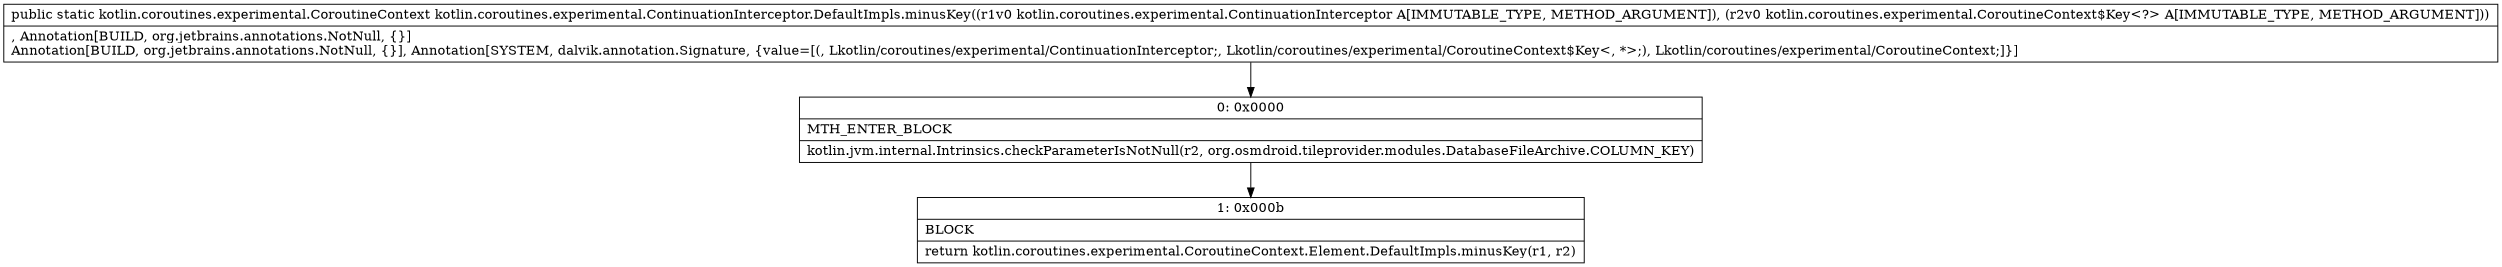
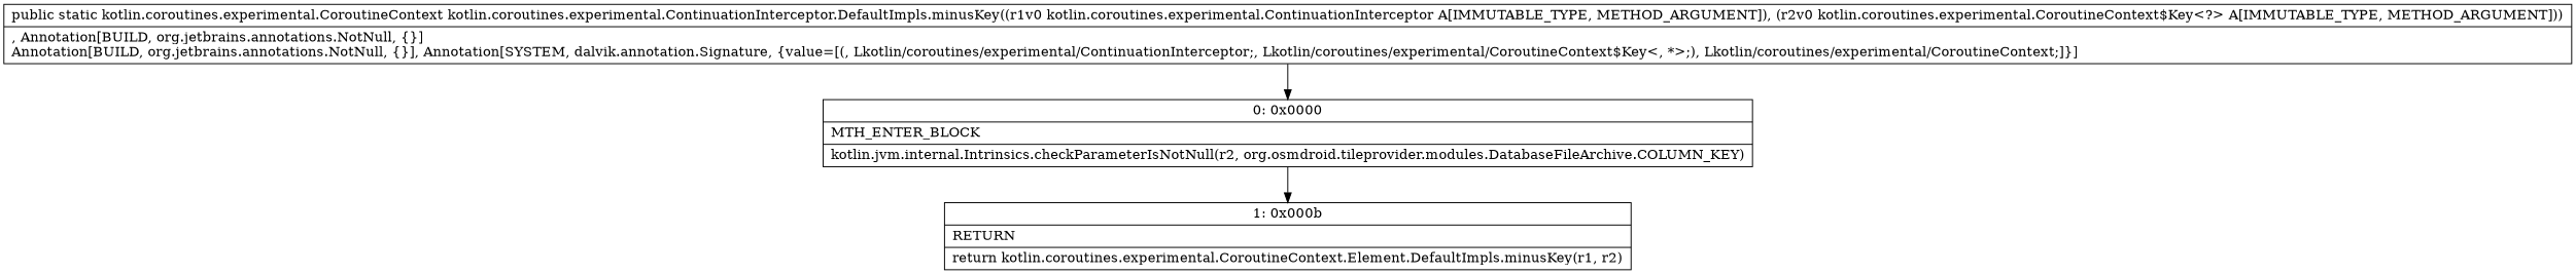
  digraph {
    node [shape=record]
    n1 [label="{0\:\ 0x0000|MTH_ENTER_BLOCK\l|kotlin.jvm.internal.Intrinsics.checkParameterIsNotNull(r2, org.osmdroid.tileprovider.modules.DatabaseFileArchive.COLUMN_KEY)\l}"]
-   n2 [label="{1\:\ 0x000b|BLOCK\l|return kotlin.coroutines.experimental.CoroutineContext.Element.DefaultImpls.minusKey(r1, r2)\l}"]
+   n2 [label="{1\:\ 0x000b|RETURN\l|return kotlin.coroutines.experimental.CoroutineContext.Element.DefaultImpls.minusKey(r1, r2)\l}"]
    n3 [label="{public static kotlin.coroutines.experimental.CoroutineContext kotlin.coroutines.experimental.ContinuationInterceptor.DefaultImpls.minusKey((r1v0 kotlin.coroutines.experimental.ContinuationInterceptor A[IMMUTABLE_TYPE, METHOD_ARGUMENT]), (r2v0 kotlin.coroutines.experimental.CoroutineContext$Key\<?\> A[IMMUTABLE_TYPE, METHOD_ARGUMENT]))  | , Annotation[BUILD, org.jetbrains.annotations.NotNull, \{\}]\lAnnotation[BUILD, org.jetbrains.annotations.NotNull, \{\}], Annotation[SYSTEM, dalvik.annotation.Signature, \{value=[(, Lkotlin\/coroutines\/experimental\/ContinuationInterceptor;, Lkotlin\/coroutines\/experimental\/CoroutineContext$Key\<, *\>;), Lkotlin\/coroutines\/experimental\/CoroutineContext;]\}]\l}"]
    n1 -> n2
    n3 -> n1
  }
